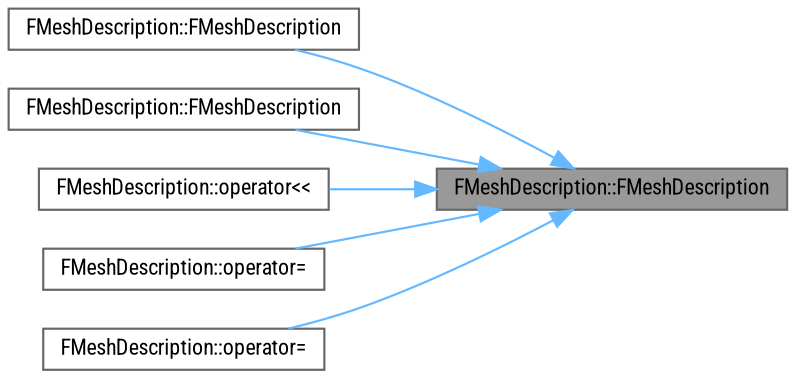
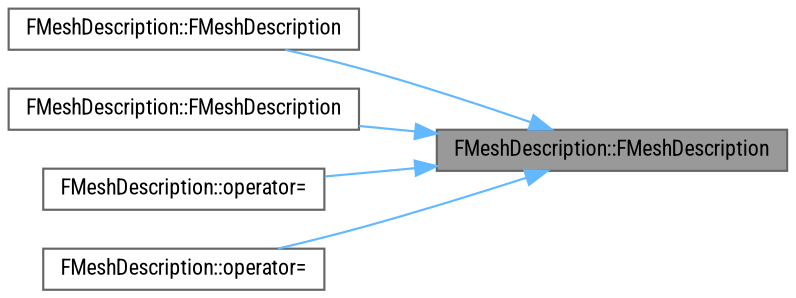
  digraph {
    rankdir=RL
    fontname="Roboto Condensed"
    node [color=grey40 fillcolor=white fontname="Roboto Condensed" fontsize=10 shape=box style=filled]
    edge [color=steelblue1 dir=back fontname="Roboto Condensed" fontsize=10 labelfontname=Helvetica labelfontsize=10 style=solid]
    n1 [color=gray40 fillcolor=grey60 fontcolor=black height=0.2 label="FMeshDescription::FMeshDescription" width=0.4]
    n2 [height=0.2 label="FMeshDescription::FMeshDescription" width=0.4]
    n3 [height=0.2 label="FMeshDescription::FMeshDescription" width=0.4]
-   n4 [height=0.2 label="FMeshDescription::operator\<\<" width=0.4]
    n5 [height=0.2 label="FMeshDescription::operator=" width=0.4]
    n6 [height=0.2 label="FMeshDescription::operator=" width=0.4]
    n1 -> n2
    n1 -> n3
-   n1 -> n4
    n1 -> n5
    n1 -> n6
  }
